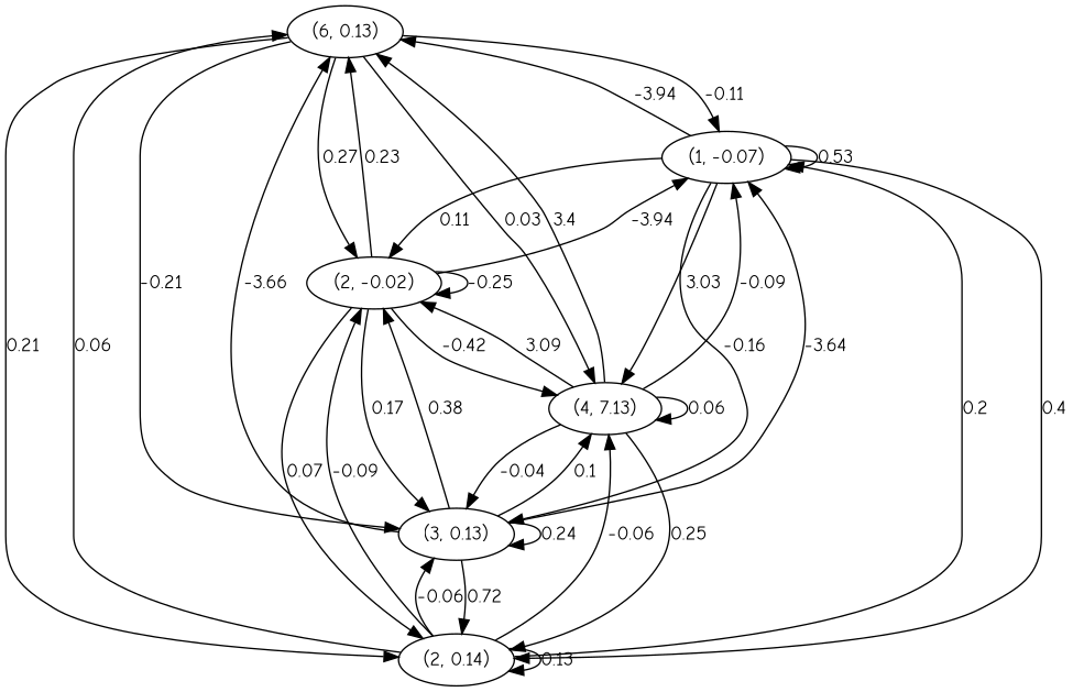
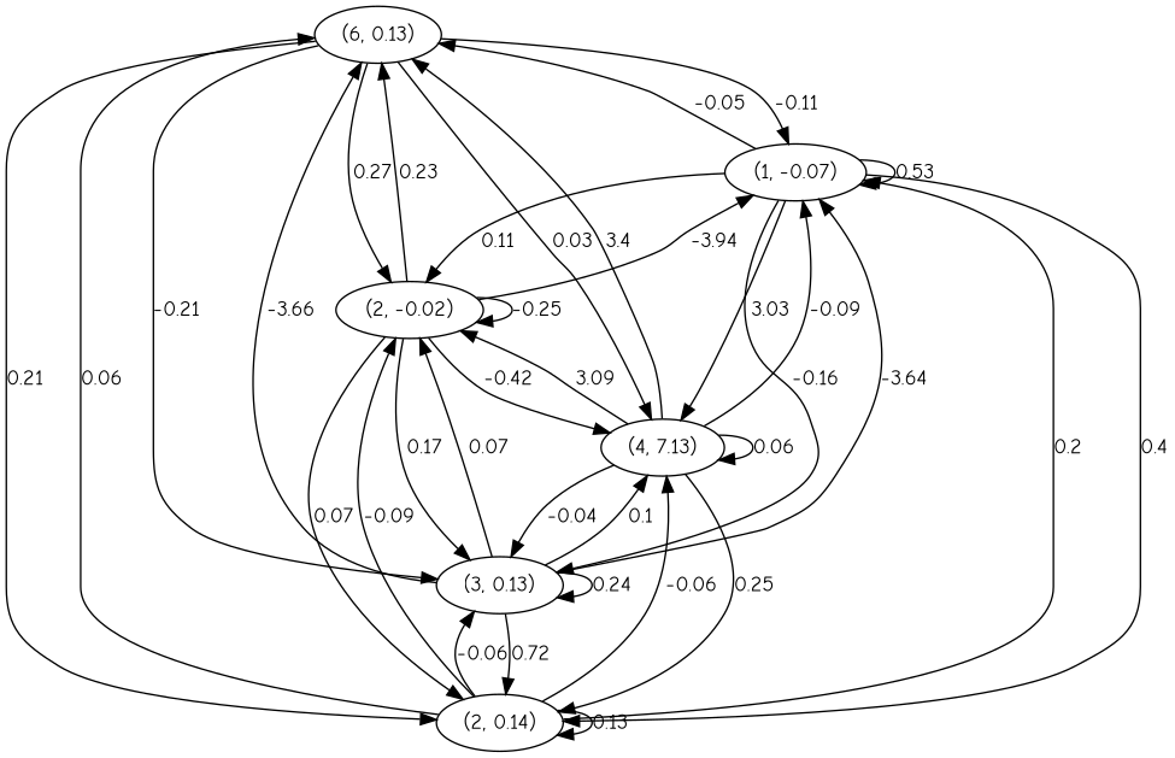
  digraph {
    fontname="Comic Neue"
    node [fontname="Comic Neue"]
    edge [fontname="Comic Neue"]
    n1 [label="(6, 0.13)"]
    n2 [label="(1, -0.07)"]
    n3 [label="(2, 0.14)"]
    n4 [label="(3, 0.13)"]
    n5 [label="(4, 7.13)"]
    n6 [label="(2, -0.02)"]
    n1 -> n2 [label=-0.11]
    n1 -> n3 [label=0.21]
    n1 -> n4 [label=-0.21]
    n1 -> n5 [label=0.03]
    n1 -> n6 [label=0.27]
-   n2 -> n1 [label=-3.94]
+   n2 -> n1 [label=-0.05]
    n2 -> n2 [label=0.53]
    n2 -> n3 [label=0.4]
    n2 -> n4 [label=-0.16]
    n2 -> n5 [label=3.03]
    n2 -> n6 [label=0.11]
    n3 -> n1 [label=0.06]
    n3 -> n2 [label=0.2]
    n3 -> n3 [label=0.13]
    n3 -> n4 [label=-0.06]
    n3 -> n5 [label=-0.06]
    n3 -> n6 [label=-0.09]
    n4 -> n1 [label=-3.66]
    n4 -> n2 [label=-3.64]
    n4 -> n3 [label=0.72]
    n4 -> n4 [label=0.24]
    n4 -> n5 [label=0.1]
-   n4 -> n6 [label=0.38]
+   n4 -> n6 [label=0.07]
    n5 -> n1 [label=3.4]
    n5 -> n2 [label=-0.09]
    n5 -> n3 [label=0.25]
    n5 -> n4 [label=-0.04]
    n5 -> n5 [label=0.06]
    n5 -> n6 [label=3.09]
    n6 -> n1 [label=0.23]
    n6 -> n2 [label=-3.94]
    n6 -> n3 [label=0.07]
    n6 -> n4 [label=0.17]
    n6 -> n5 [label=-0.42]
    n6 -> n6 [label=-0.25]
  }
